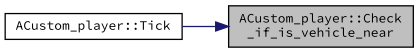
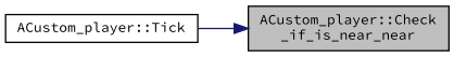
  digraph {
    rankdir=RL
    fontname="Source Code Pro"
    node [color=black fontname="Source Code Pro" fontsize=10 shape=record style=filled]
-   n1 [fillcolor=grey75 fontcolor=black height=0.2 label="ACustom_player::Check\l_if_is_vehicle_near" width=0.4]
+   n1 [fillcolor=grey75 fontcolor=black height=0.2 label="ACustom_player::Check\l_if_is_near_near" width=0.4]
    n2 [fillcolor=white height=0.2 label="ACustom_player::Tick" width=0.4]
    n1 -> n2 [color=midnightblue dir=back fontname="Source Code Pro" fontsize=10 labelfontname=Helvetica labelfontsize=10 style=solid]
  }
